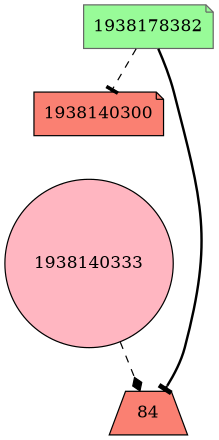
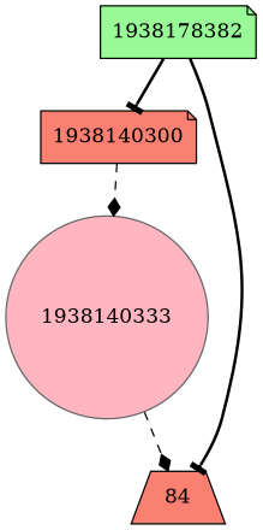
  strict digraph {
    node [color=gray40 fillcolor=salmon shape=note style=filled]
    edge [arrowhead=diamond style=dashed]
-   1938140333 [color=black fillcolor=lightpink shape=circle]
+   1938140333 [fillcolor=lightpink shape=circle]
    1938140300 [color=black]
    84 [color=black shape=trapezium]
-   1938178382 [fillcolor=palegreen]
+   1938178382 [color=black fillcolor=palegreen]
    1938140333 -> 84
-   1938178382 -> 1938140300 [arrowhead=tee]
+   1938140300 -> 1938140333
+   1938178382 -> 1938140300 [arrowhead=tee style=bold]
    1938178382 -> 84 [arrowhead=tee style=bold]
  }
